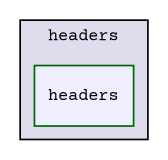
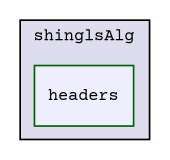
  digraph {
    compound=true
    fontname="Courier Prime"
    n1 [fillcolor="#eeeeff" fontname="Courier Prime" fontsize=10 label=headers pencolor=black shape=box style=filled color=darkgreen]
    subgraph cluster_1 {
      bgcolor="#ddddee"
      fontsize=10
-     label=headers
+     label=shinglsAlg
      pencolor=black
      n1
    }
  }
